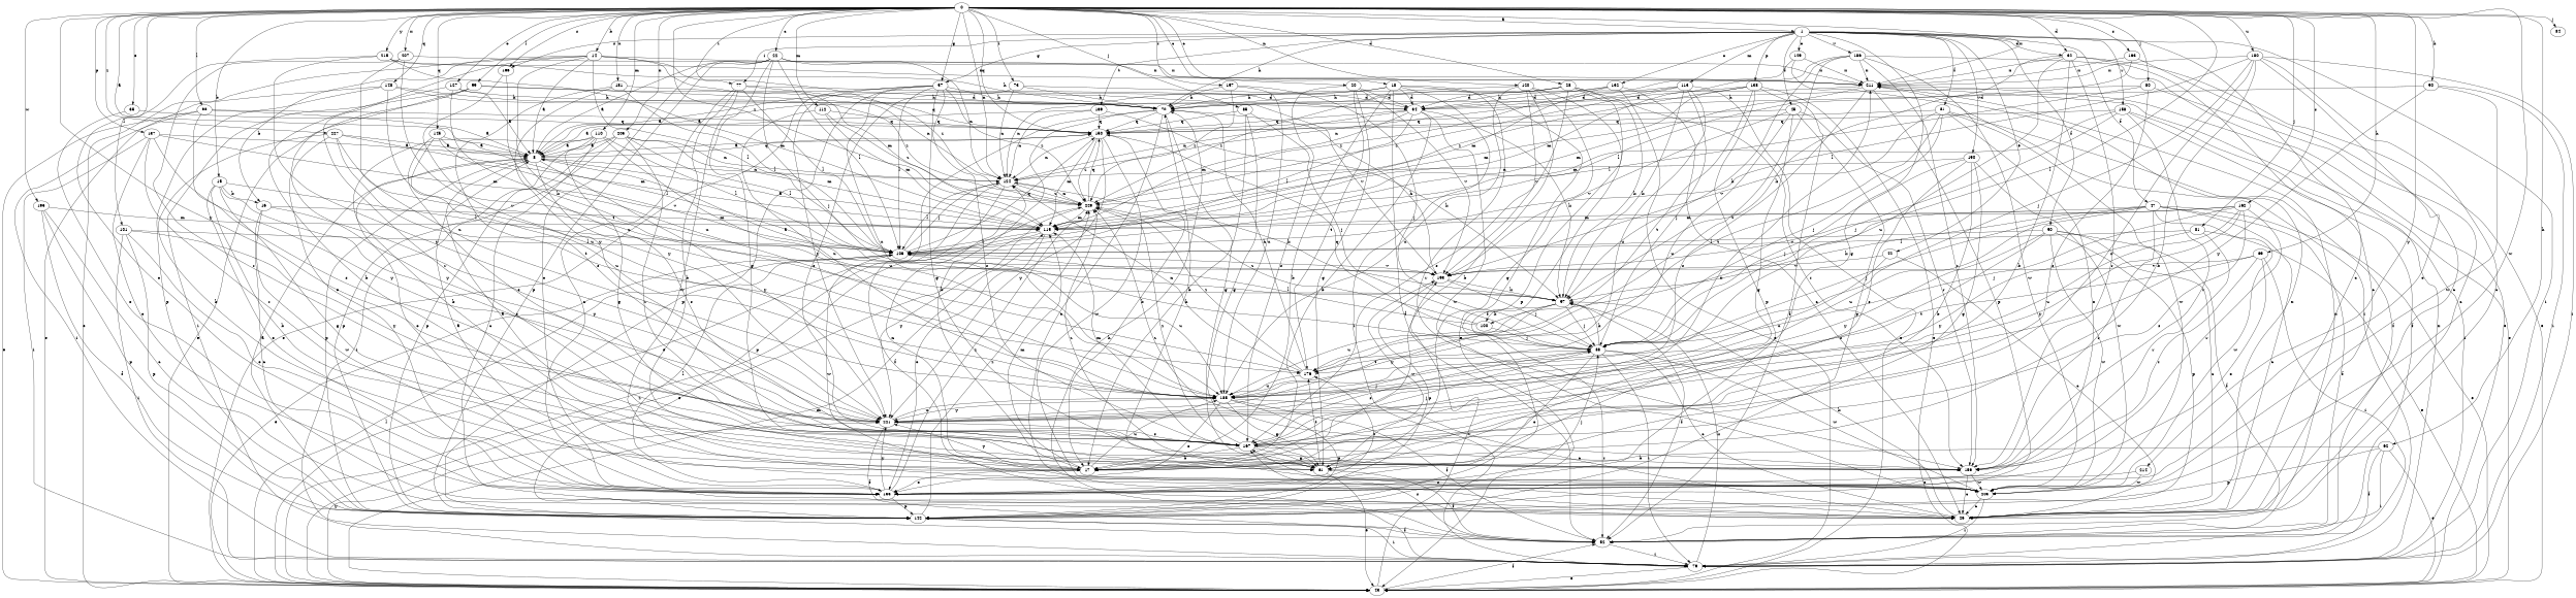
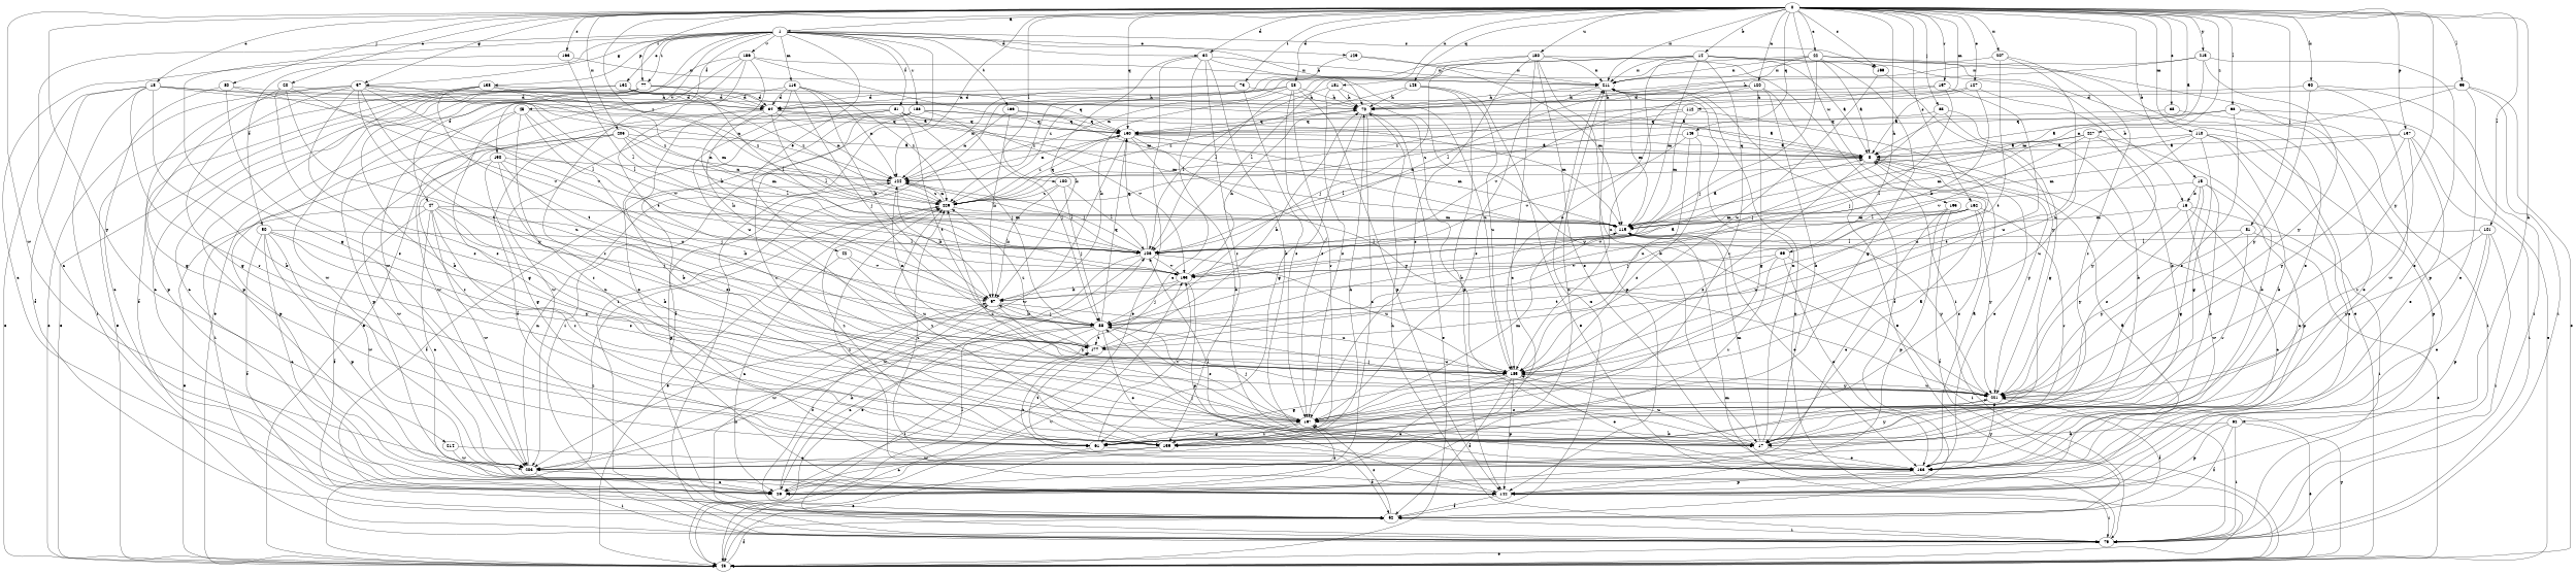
  strict digraph {
    0
    1
    8
    14
    15
    18
    20
    22
    28
    32
    35
    57
    62
    69
    73
    77
    80
    81
-   84
    85
    90
    98
    99
    100
    101
    110
    112
    120
    124
    127
    137
    145
    148
    150
    157
    162
    163
    166
    180
    181
    195
    203
    205
    207
    211
    214
    215
    221
    227
    229
    26
    42
    45
    47
    50
    51
    61
    70
    79
    113
    129
    132
    138
    158
    169
    186
    190
    133
    142
    167
    16
    43
    106
    115
    159
    185
    17
    34
    52
-   176
+   176 [label=177]
    193
    88
    97
    0 -> 1 [label=a]
    0 -> 8 [label=a]
    0 -> 14 [label=b]
    0 -> 15 [label=b]
    0 -> 18 [label=c]
    0 -> 20 [label=c]
    0 -> 22 [label=c]
    0 -> 28 [label=d]
    0 -> 32 [label=d]
    0 -> 35 [label=e]
    0 -> 57 [label=g]
    0 -> 62 [label=h]
    0 -> 69 [label=h]
    0 -> 73 [label=i]
    0 -> 77 [label=i]
    0 -> 80 [label=j]
    0 -> 81 [label=j]
-   0 -> 84 [label=j]
    0 -> 85 [label=j]
    0 -> 90 [label=k]
    0 -> 98 [label=l]
    0 -> 99 [label=l]
    0 -> 100 [label=l]
    0 -> 101 [label=l]
    0 -> 110 [label=m]
    0 -> 112 [label=m]
    0 -> 120 [label=n]
    0 -> 124 [label=n]
    0 -> 127 [label=o]
    0 -> 137 [label=p]
    0 -> 145 [label=q]
    0 -> 148 [label=q]
    0 -> 150 [label=q]
    0 -> 157 [label=r]
    0 -> 162 [label=s]
    0 -> 163 [label=s]
    0 -> 166 [label=s]
    0 -> 180 [label=u]
    0 -> 181 [label=u]
    0 -> 195 [label=w]
    0 -> 203 [label=w]
    0 -> 205 [label=x]
    0 -> 207 [label=x]
    0 -> 211 [label=x]
    0 -> 214 [label=y]
    0 -> 215 [label=y]
    0 -> 221 [label=y]
    0 -> 227 [label=z]
    0 -> 229 [label=z]
    1 -> 32 [label=d]
    1 -> 57 [label=g]
    1 -> 77 [label=i]
    1 -> 166 [label=s]
    1 -> 26 [label=c]
    1 -> 42 [label=e]
    1 -> 45 [label=f]
    1 -> 47 [label=f]
    1 -> 50 [label=f]
    1 -> 51 [label=f]
    1 -> 61 [label=g]
    1 -> 70 [label=h]
    1 -> 79 [label=i]
    1 -> 113 [label=m]
    1 -> 129 [label=o]
    1 -> 132 [label=o]
    1 -> 138 [label=p]
    1 -> 158 [label=r]
    1 -> 169 [label=t]
    1 -> 186 [label=v]
    1 -> 190 [label=v]
    8 -> 124 [label=n]
    8 -> 150 [label=q]
    8 -> 221 [label=y]
    8 -> 133 [label=o]
    8 -> 142 [label=p]
    8 -> 167 [label=s]
    14 -> 8 [label=a]
    14 -> 211 [label=x]
    14 -> 229 [label=z]
    14 -> 16 [label=b]
    14 -> 43 [label=e]
    14 -> 106 [label=l]
    14 -> 115 [label=m]
    14 -> 159 [label=r]
    14 -> 185 [label=u]
    15 -> 61 [label=g]
    15 -> 133 [label=o]
    15 -> 167 [label=s]
    15 -> 16 [label=b]
    15 -> 106 [label=l]
    15 -> 17 [label=b]
    18 -> 8 [label=a]
    18 -> 124 [label=n]
    18 -> 79 [label=i]
    18 -> 43 [label=e]
    18 -> 159 [label=r]
    18 -> 17 [label=b]
    18 -> 34 [label=d]
    18 -> 52 [label=f]
    20 -> 61 [label=g]
    20 -> 167 [label=s]
    20 -> 34 [label=d]
    20 -> 176 [label=t]
    20 -> 193 [label=v]
    22 -> 8 [label=a]
    22 -> 124 [label=n]
    22 -> 211 [label=x]
    22 -> 61 [label=g]
    22 -> 133 [label=o]
    22 -> 142 [label=p]
    22 -> 106 [label=l]
    22 -> 88 [label=j]
    28 -> 229 [label=z]
    28 -> 70 [label=h]
    28 -> 142 [label=p]
    28 -> 167 [label=s]
    28 -> 159 [label=r]
    28 -> 34 [label=d]
    28 -> 97 [label=k]
    32 -> 211 [label=x]
    32 -> 26 [label=c]
    32 -> 43 [label=e]
    32 -> 159 [label=r]
    32 -> 185 [label=u]
    32 -> 17 [label=b]
    32 -> 97 [label=k]
    35 -> 150 [label=q]
    35 -> 133 [label=o]
    57 -> 221 [label=y]
    57 -> 229 [label=z]
    57 -> 61 [label=g]
    57 -> 70 [label=h]
    57 -> 142 [label=p]
    57 -> 167 [label=s]
    57 -> 43 [label=e]
    57 -> 106 [label=l]
    57 -> 185 [label=u]
    57 -> 193 [label=v]
    62 -> 79 [label=i]
    62 -> 142 [label=p]
    62 -> 43 [label=e]
    62 -> 17 [label=b]
    62 -> 52 [label=f]
    69 -> 79 [label=i]
    69 -> 133 [label=o]
    69 -> 159 [label=r]
    69 -> 176 [label=t]
    69 -> 193 [label=v]
    73 -> 124 [label=n]
    73 -> 70 [label=h]
    73 -> 167 [label=s]
    73 -> 34 [label=d]
    77 -> 150 [label=q]
    77 -> 203 [label=w]
    77 -> 26 [label=c]
    77 -> 106 [label=l]
    77 -> 17 [label=b]
    77 -> 34 [label=d]
    80 -> 26 [label=c]
    80 -> 70 [label=h]
    80 -> 167 [label=s]
    80 -> 106 [label=l]
    81 -> 221 [label=y]
    81 -> 43 [label=e]
    81 -> 106 [label=l]
    81 -> 159 [label=r]
    85 -> 150 [label=q]
    85 -> 61 [label=g]
    85 -> 17 [label=b]
    85 -> 88 [label=j]
    90 -> 203 [label=w]
    90 -> 221 [label=y]
    90 -> 79 [label=i]
    90 -> 34 [label=d]
    98 -> 8 [label=a]
    98 -> 150 [label=q]
    98 -> 79 [label=i]
    98 -> 167 [label=s]
    98 -> 43 [label=e]
    99 -> 124 [label=n]
    99 -> 79 [label=i]
    99 -> 133 [label=o]
    99 -> 43 [label=e]
    99 -> 34 [label=d]
    100 -> 229 [label=z]
    100 -> 106 [label=l]
    100 -> 88 [label=j]
-   97 -> 100 [label=k]
+   100 -> 97 [label=k]
    101 -> 221 [label=y]
    101 -> 79 [label=i]
    101 -> 133 [label=o]
    101 -> 142 [label=p]
    101 -> 106 [label=l]
    110 -> 8 [label=a]
    110 -> 26 [label=c]
    110 -> 61 [label=g]
    110 -> 142 [label=p]
    110 -> 106 [label=l]
    110 -> 185 [label=u]
    110 -> 17 [label=b]
    112 -> 150 [label=q]
    112 -> 229 [label=z]
    112 -> 115 [label=m]
    112 -> 185 [label=u]
    120 -> 61 [label=g]
    120 -> 70 [label=h]
    120 -> 185 [label=u]
    120 -> 17 [label=b]
    120 -> 52 [label=f]
    120 -> 193 [label=v]
    124 -> 229 [label=z]
    124 -> 142 [label=p]
    124 -> 106 [label=l]
    124 -> 52 [label=f]
    124 -> 97 [label=k]
    127 -> 8 [label=a]
    127 -> 70 [label=h]
    127 -> 17 [label=b]
    127 -> 97 [label=k]
    137 -> 8 [label=a]
    137 -> 221 [label=y]
    137 -> 79 [label=i]
    137 -> 133 [label=o]
    137 -> 115 [label=m]
    137 -> 159 [label=r]
    145 -> 8 [label=a]
    145 -> 167 [label=s]
    145 -> 106 [label=l]
    145 -> 185 [label=u]
    145 -> 193 [label=v]
    148 -> 229 [label=z]
    148 -> 70 [label=h]
    148 -> 142 [label=p]
    148 -> 43 [label=e]
    148 -> 185 [label=u]
    150 -> 8 [label=a]
    150 -> 124 [label=n]
    150 -> 203 [label=w]
    150 -> 221 [label=y]
    150 -> 229 [label=z]
    150 -> 115 [label=m]
    150 -> 17 [label=b]
    157 -> 229 [label=z]
    157 -> 70 [label=h]
    157 -> 185 [label=u]
    157 -> 88 [label=j]
    162 -> 221 [label=y]
    162 -> 167 [label=s]
    162 -> 115 [label=m]
    162 -> 159 [label=r]
    162 -> 185 [label=u]
    162 -> 193 [label=v]
    162 -> 88 [label=j]
    163 -> 211 [label=x]
    163 -> 26 [label=c]
    163 -> 106 [label=l]
    166 -> 221 [label=y]
    166 -> 185 [label=u]
    180 -> 211 [label=x]
    180 -> 26 [label=c]
    180 -> 79 [label=i]
    180 -> 133 [label=o]
    180 -> 167 [label=s]
    180 -> 106 [label=l]
    180 -> 17 [label=b]
    180 -> 88 [label=j]
    181 -> 221 [label=y]
    181 -> 70 [label=h]
    181 -> 167 [label=s]
    181 -> 106 [label=l]
    195 -> 26 [label=c]
    195 -> 142 [label=p]
    195 -> 115 [label=m]
    195 -> 52 [label=f]
    203 -> 124 [label=n]
    203 -> 26 [label=c]
    203 -> 70 [label=h]
    203 -> 79 [label=i]
    205 -> 8 [label=a]
    205 -> 124 [label=n]
    205 -> 79 [label=i]
    205 -> 142 [label=p]
    205 -> 106 [label=l]
    205 -> 115 [label=m]
    205 -> 159 [label=r]
    207 -> 211 [label=x]
    207 -> 159 [label=r]
    207 -> 185 [label=u]
    207 -> 176 [label=t]
    211 -> 70 [label=h]
    211 -> 142 [label=p]
    211 -> 167 [label=s]
    211 -> 43 [label=e]
    211 -> 115 [label=m]
    214 -> 203 [label=w]
    214 -> 133 [label=o]
    215 -> 211 [label=x]
    215 -> 221 [label=y]
    215 -> 70 [label=h]
    215 -> 133 [label=o]
    215 -> 115 [label=m]
    221 -> 167 [label=s]
    221 -> 185 [label=u]
    221 -> 52 [label=f]
    221 -> 88 [label=j]
    227 -> 8 [label=a]
    227 -> 221 [label=y]
    227 -> 115 [label=m]
    227 -> 17 [label=b]
    227 -> 176 [label=t]
    227 -> 193 [label=v]
    229 -> 124 [label=n]
    229 -> 150 [label=q]
    229 -> 43 [label=e]
    229 -> 115 [label=m]
    26 -> 211 [label=x]
    26 -> 167 [label=s]
    26 -> 97 [label=k]
    42 -> 26 [label=c]
    42 -> 185 [label=u]
    42 -> 193 [label=v]
    45 -> 150 [label=q]
    45 -> 61 [label=g]
    45 -> 142 [label=p]
    45 -> 159 [label=r]
    45 -> 185 [label=u]
    45 -> 193 [label=v]
    47 -> 203 [label=w]
    47 -> 26 [label=c]
    47 -> 43 [label=e]
    47 -> 115 [label=m]
    47 -> 159 [label=r]
    47 -> 185 [label=u]
    47 -> 52 [label=f]
    47 -> 88 [label=j]
    47 -> 97 [label=k]
    50 -> 203 [label=w]
    50 -> 221 [label=y]
    50 -> 26 [label=c]
    50 -> 142 [label=p]
    50 -> 167 [label=s]
    50 -> 106 [label=l]
    50 -> 52 [label=f]
    51 -> 150 [label=q]
    51 -> 203 [label=w]
    51 -> 133 [label=o]
    51 -> 52 [label=f]
    51 -> 176 [label=t]
    51 -> 193 [label=v]
    51 -> 88 [label=j]
    61 -> 229 [label=z]
    61 -> 43 [label=e]
    61 -> 52 [label=f]
    61 -> 176 [label=t]
    61 -> 193 [label=v]
    70 -> 150 [label=q]
    70 -> 26 [label=c]
    70 -> 61 [label=g]
    70 -> 43 [label=e]
    70 -> 17 [label=b]
    79 -> 211 [label=x]
    79 -> 70 [label=h]
    79 -> 43 [label=e]
    79 -> 97 [label=k]
    113 -> 124 [label=n]
    113 -> 229 [label=z]
    113 -> 43 [label=e]
    113 -> 185 [label=u]
    113 -> 34 [label=d]
    113 -> 88 [label=j]
    113 -> 97 [label=k]
    129 -> 211 [label=x]
    129 -> 79 [label=i]
    129 -> 115 [label=m]
    132 -> 8 [label=a]
    132 -> 229 [label=z]
    132 -> 26 [label=c]
    132 -> 43 [label=e]
    132 -> 34 [label=d]
    138 -> 229 [label=z]
    138 -> 142 [label=p]
    138 -> 43 [label=e]
    138 -> 115 [label=m]
    138 -> 34 [label=d]
    138 -> 52 [label=f]
    138 -> 176 [label=t]
    158 -> 150 [label=q]
    158 -> 79 [label=i]
    158 -> 115 [label=m]
    158 -> 159 [label=r]
    158 -> 52 [label=f]
    158 -> 88 [label=j]
    169 -> 8 [label=a]
    169 -> 124 [label=n]
    169 -> 150 [label=q]
    169 -> 97 [label=k]
    186 -> 203 [label=w]
    186 -> 211 [label=x]
    186 -> 43 [label=e]
    186 -> 115 [label=m]
    186 -> 159 [label=r]
    186 -> 176 [label=t]
    186 -> 97 [label=k]
    190 -> 124 [label=n]
    190 -> 203 [label=w]
    190 -> 61 [label=g]
    190 -> 167 [label=s]
    190 -> 17 [label=b]
    190 -> 88 [label=j]
    133 -> 8 [label=a]
    133 -> 221 [label=y]
    133 -> 229 [label=z]
    133 -> 142 [label=p]
    133 -> 106 [label=l]
    133 -> 176 [label=t]
    133 -> 88 [label=j]
    142 -> 8 [label=a]
    142 -> 229 [label=z]
    142 -> 79 [label=i]
    142 -> 52 [label=f]
    167 -> 229 [label=z]
    167 -> 61 [label=g]
    167 -> 115 [label=m]
    167 -> 159 [label=r]
    167 -> 17 [label=b]
    167 -> 88 [label=j]
    16 -> 203 [label=w]
    16 -> 221 [label=y]
    16 -> 26 [label=c]
+   16 -> 79 [label=i]
    16 -> 115 [label=m]
    43 -> 221 [label=y]
    43 -> 229 [label=z]
    43 -> 106 [label=l]
    43 -> 115 [label=m]
    43 -> 52 [label=f]
    43 -> 193 [label=v]
    106 -> 124 [label=j]
    106 -> 150 [label=q]
    106 -> 203 [label=w]
    106 -> 43 [label=e]
    106 -> 185 [label=u]
    106 -> 193 [label=v]
    115 -> 8 [label=a]
    115 -> 221 [label=y]
    115 -> 133 [label=o]
    115 -> 106 [label=l]
    159 -> 203 [label=w]
    159 -> 229 [label=z]
    159 -> 26 [label=c]
    185 -> 221 [label=y]
    185 -> 26 [label=c]
    185 -> 61 [label=g]
    185 -> 133 [label=o]
    185 -> 142 [label=p]
    185 -> 52 [label=f]
    17 -> 8 [label=a]
    17 -> 211 [label=x]
    17 -> 221 [label=y]
    17 -> 133 [label=o]
    17 -> 115 [label=m]
    17 -> 185 [label=u]
    34 -> 124 [label=n]
    34 -> 150 [label=q]
    34 -> 203 [label=w]
    34 -> 106 [label=l]
    34 -> 115 [label=m]
    34 -> 17 [label=b]
    34 -> 97 [label=k]
    52 -> 211 [label=x]
    52 -> 79 [label=i]
    52 -> 167 [label=s]
    176 -> 124 [label=n]
    176 -> 229 [label=z]
    176 -> 70 [label=h]
    176 -> 185 [label=u]
    193 -> 70 [label=h]
    193 -> 142 [label=p]
    193 -> 88 [label=j]
    193 -> 97 [label=k]
    88 -> 150 [label=q]
    88 -> 203 [label=w]
    88 -> 26 [label=c]
    88 -> 79 [label=i]
    88 -> 133 [label=o]
    88 -> 167 [label=s]
    88 -> 176 [label=t]
    88 -> 97 [label=k]
    97 -> 8 [label=a]
    97 -> 221 [label=y]
    97 -> 185 [label=u]
    97 -> 52 [label=f]
    97 -> 88 [label=j]
  }
